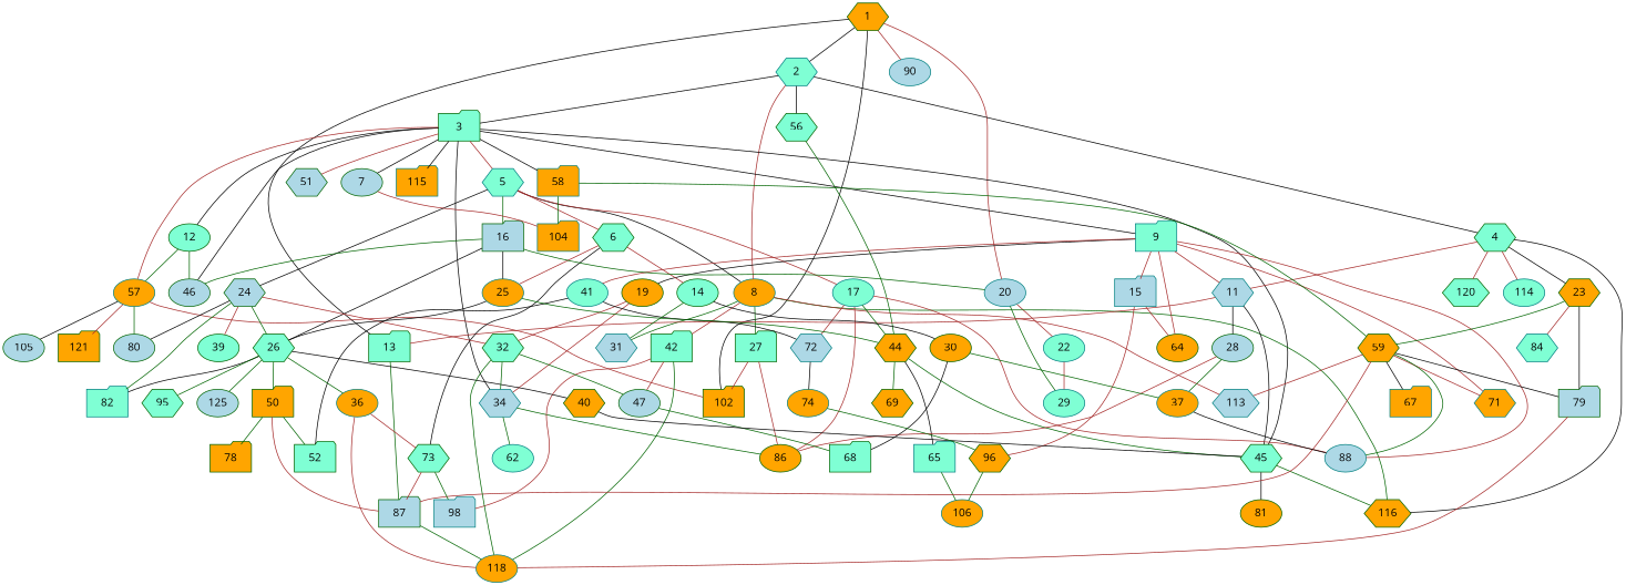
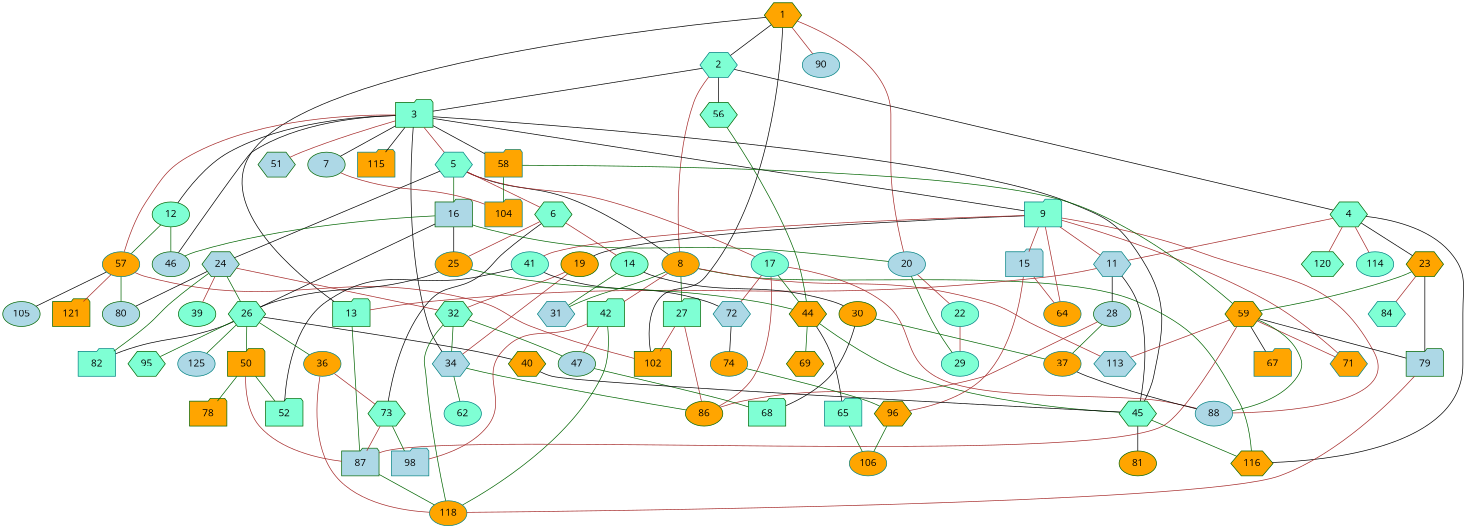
  graph {
    fontname="Open Sans"
    node [color=darkgreen fillcolor=orange fontname="Open Sans" shape=ellipse style=filled]
    edge [color=brown fontname="Open Sans"]
    1 [shape=hexagon super="+108"]
    2 [color=teal fillcolor=aquamarine shape=hexagon super="+49"]
    13 [fillcolor=aquamarine shape=folder super="+91"]
    20 [color=teal fillcolor=lightblue super="+35"]
    90 [color=teal fillcolor=lightblue super="+110"]
    102 [shape=folder]
    3 [fillcolor=aquamarine shape=folder super="+124"]
    4 [fillcolor=aquamarine shape=hexagon super="+55"]
    8 [color=teal super="+21"]
    56 [fillcolor=aquamarine shape=hexagon]
    87 [fillcolor=lightblue shape=folder super="+109"]
    22 [color=teal fillcolor=aquamarine]
    29 [color=teal fillcolor=aquamarine super="+53"]
    5 [color=teal fillcolor=aquamarine shape=hexagon super="+18"]
    7 [fillcolor=lightblue]
    9 [color=teal fillcolor=aquamarine shape=folder super="+10"]
    12 [fillcolor=aquamarine super="+38"]
    34 [color=teal fillcolor=lightblue shape=hexagon]
    45 [fillcolor=aquamarine shape=hexagon super="+75"]
    46 [fillcolor=lightblue super="+77"]
    51 [fillcolor=lightblue shape=hexagon]
    57 [color=teal super="+94"]
    58 [color=teal shape=folder]
    115 [color=teal shape=folder]
    11 [color=teal fillcolor=lightblue shape=hexagon super="+83"]
    23 [shape=hexagon super="+48"]
    114 [color=teal fillcolor=aquamarine]
    116 [shape=hexagon super="+122"]
    120 [fillcolor=aquamarine shape=hexagon]
    27 [fillcolor=aquamarine shape=folder]
    31 [color=teal fillcolor=lightblue shape=hexagon]
    42 [fillcolor=aquamarine shape=folder super="+43"]
    113 [color=teal fillcolor=lightblue shape=hexagon]
    44 [shape=hexagon super="+66"]
    6 [fillcolor=aquamarine shape=hexagon]
    16 [fillcolor=lightblue shape=folder]
    17 [color=teal fillcolor=aquamarine super="+92"]
    24 [fillcolor=lightblue shape=hexagon super="+70"]
    104 [color=teal shape=folder]
    15 [color=teal fillcolor=lightblue shape=folder super="+99"]
    19 [super="+33"]
    41 [color=teal fillcolor=aquamarine super="+76"]
-   64
+   64 [color=teal]
    71 [color=teal shape=hexagon super="+101"]
    88 [color=teal fillcolor=lightblue super="+111"]
    86 [super="+93"]
    62 [color=teal fillcolor=aquamarine super="+97"]
    65 [color=teal fillcolor=aquamarine shape=folder]
    69 [shape=hexagon]
    81
    80 [fillcolor=lightblue super="+89"]
    105 [fillcolor=lightblue]
    121 [shape=folder]
    59 [shape=hexagon super="+60"]
    28 [fillcolor=lightblue]
    79 [fillcolor=lightblue shape=folder]
    84 [color=teal fillcolor=aquamarine shape=hexagon]
    14 [fillcolor=aquamarine super="+100"]
    25 [color=teal super="+107"]
    73 [fillcolor=aquamarine shape=hexagon super="+103"]
    26 [fillcolor=aquamarine shape=hexagon super="+63"]
    72 [color=teal fillcolor=lightblue shape=hexagon]
    32 [fillcolor=aquamarine shape=hexagon super="+117"]
    39 [fillcolor=aquamarine]
    82 [color=teal fillcolor=aquamarine shape=folder]
    30 [super="+61"]
    98 [color=teal fillcolor=lightblue shape=folder]
    47 [fillcolor=lightblue super="+85"]
    118 [color=teal super="+119"]
    96 [shape=hexagon]
    52 [fillcolor=aquamarine shape=folder]
    37 [color=teal]
    68 [fillcolor=aquamarine shape=folder super="+112"]
    106 [color=teal]
    36 [color=teal]
    40 [shape=hexagon]
    50 [shape=folder super="+54"]
    95 [fillcolor=aquamarine shape=hexagon]
-   125 [fillcolor=lightblue]
+   125 [color=teal fillcolor=lightblue]
    74 [color=teal super="+123"]
    67 [color=teal shape=folder]
    78 [shape=folder]
    1 -- 2 [color=black]
    1 -- 13 [color=black]
    1 -- 20
    1 -- 90
    1 -- 102 [color=black]
    2 -- 3 [color=black]
    2 -- 4 [color=black]
    2 -- 8
    2 -- 56 [color=black]
    13 -- 87 [color=darkgreen]
    20 -- 22
    20 -- 29 [color=darkgreen]
    3 -- 5
    3 -- 7 [color=black]
    3 -- 9 [color=black]
    3 -- 12 [color=black]
    3 -- 34 [color=black weight=2]
    3 -- 45 [color=black]
    3 -- 46 [color=black]
    3 -- 51
    3 -- 57
    3 -- 58 [color=black]
    3 -- 115 [color=black]
    4 -- 11
    4 -- 23 [color=black]
    4 -- 114
    4 -- 116 [color=black]
    4 -- 120
    8 -- 116 [color=darkgreen]
    8 -- 27 [color=darkgreen]
    8 -- 31 [color=darkgreen]
    8 -- 42
    8 -- 113
    56 -- 44 [color=darkgreen]
    87 -- 118 [color=darkgreen]
    22 -- 29
    5 -- 8 [color=black]
    5 -- 6
    5 -- 16 [color=darkgreen]
    5 -- 17
    5 -- 24 [color=black]
    7 -- 104
    9 -- 11
    9 -- 15
    9 -- 19 [color=black]
    9 -- 41
    9 -- 64
    9 -- 71
    9 -- 88
    12 -- 46 [color=darkgreen]
    12 -- 57 [color=darkgreen]
    34 -- 86 [color=darkgreen]
    34 -- 62 [color=darkgreen]
    45 -- 116 [color=darkgreen]
    45 -- 81 [color=black]
    57 -- 102
    57 -- 80 [color=darkgreen]
    57 -- 105 [color=black]
    57 -- 121
    58 -- 104 [color=darkgreen]
    58 -- 59 [color=darkgreen]
    11 -- 13
    11 -- 45 [color=black]
    11 -- 28 [color=black]
    23 -- 59 [color=darkgreen]
    23 -- 79 [color=black]
    23 -- 84
    27 -- 102
    27 -- 86
    42 -- 98
    42 -- 47
    42 -- 118 [color=darkgreen]
    44 -- 45 [color=darkgreen]
    44 -- 65 [color=black]
    44 -- 69 [color=darkgreen]
    6 -- 14
    6 -- 25
    6 -- 73 [color=black]
    16 -- 20 [color=darkgreen]
    16 -- 46 [color=darkgreen]
    16 -- 25 [color=black]
    16 -- 26 [color=black]
    17 -- 44 [color=darkgreen]
    17 -- 88
    17 -- 86
    17 -- 72
    24 -- 80 [color=black]
    24 -- 26 [color=darkgreen]
    24 -- 32
    24 -- 39
    24 -- 82 [color=darkgreen]
    15 -- 64
    15 -- 96
    19 -- 34
    19 -- 32
    41 -- 72 [color=black]
    41 -- 52 [color=black]
    65 -- 106 [color=darkgreen]
    59 -- 87
    59 -- 113
    59 -- 71
    59 -- 88 [color=darkgreen]
    59 -- 79 [color=black]
    59 -- 67 [color=black]
    28 -- 86
    28 -- 37 [color=darkgreen]
    79 -- 118
    14 -- 31 [color=darkgreen]
    14 -- 30 [color=black]
    25 -- 44 [color=darkgreen weight=2]
    25 -- 26 [color=black]
    73 -- 87
    73 -- 98 [color=darkgreen]
    26 -- 82 [color=black]
    26 -- 36 [color=darkgreen]
    26 -- 40 [color=black]
    26 -- 50 [color=darkgreen]
    26 -- 95 [color=darkgreen]
    26 -- 125 [color=darkgreen]
    72 -- 74 [color=black]
    32 -- 34 [color=darkgreen]
    32 -- 47 [color=darkgreen]
    32 -- 118 [color=darkgreen]
    30 -- 37 [color=darkgreen]
    30 -- 68 [color=black]
    47 -- 68 [color=darkgreen]
    96 -- 106 [color=darkgreen]
    37 -- 88 [color=black]
    36 -- 73
    36 -- 118
    40 -- 45 [color=black]
    50 -- 87
    50 -- 52 [color=darkgreen]
    50 -- 78 [color=darkgreen]
    74 -- 96 [color=darkgreen]
  }
